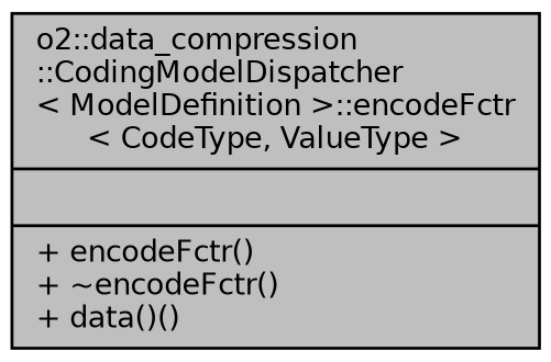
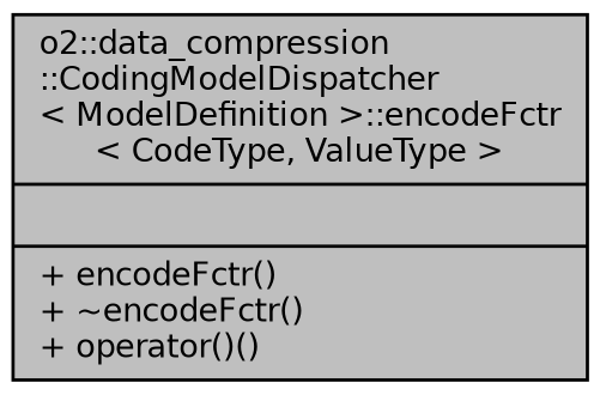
  digraph {
-   n1 [color=black fillcolor=grey75 fontcolor=black fontname=Helvetica fontsize=10 height=0.2 label="{o2::data_compression\l::CodingModelDispatcher\l\< ModelDefinition \>::encodeFctr\l\< CodeType, ValueType \>\n||+ encodeFctr()\l+ ~encodeFctr()\l+ data()()\l}" shape=record style=filled width=0.4]
+   n1 [color=black fillcolor=grey75 fontcolor=black fontname=Helvetica fontsize=10 height=0.2 label="{o2::data_compression\l::CodingModelDispatcher\l\< ModelDefinition \>::encodeFctr\l\< CodeType, ValueType \>\n||+ encodeFctr()\l+ ~encodeFctr()\l+ operator()()\l}" shape=record style=filled width=0.4]
  }
